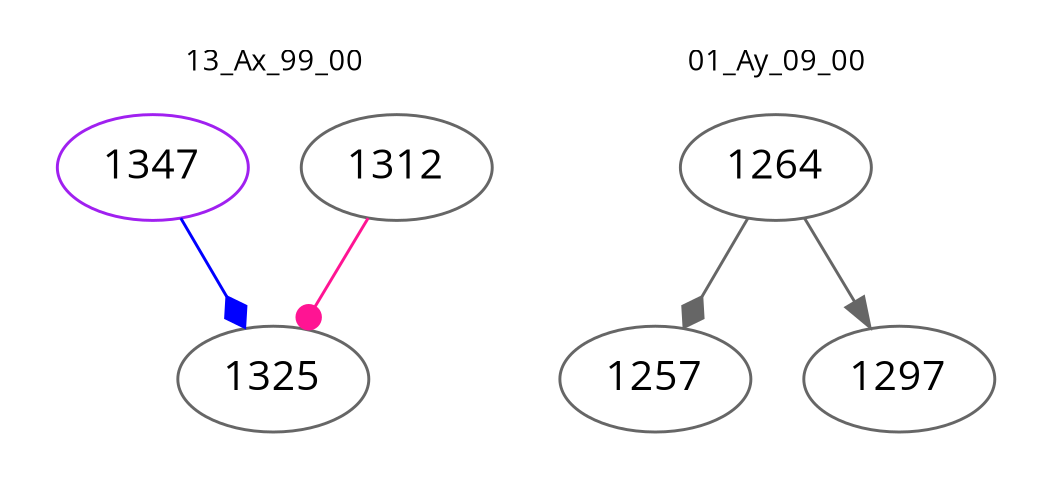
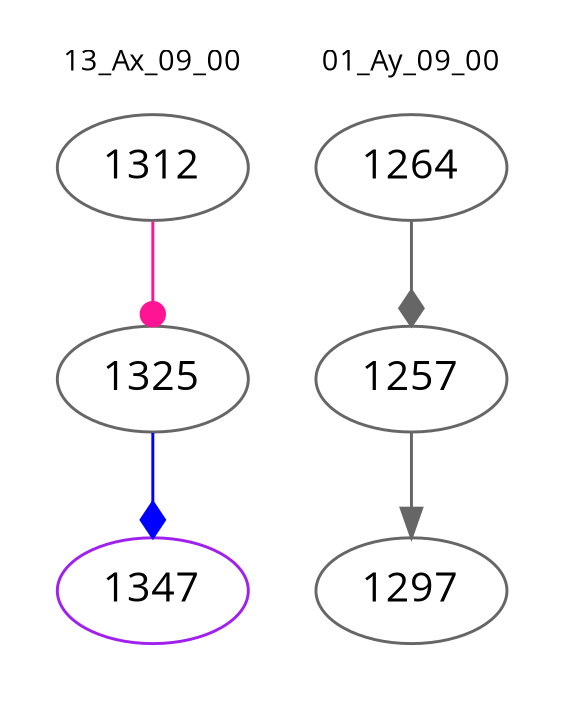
  digraph {
    fontname="Open Sans"
    node [color=gray40 fontname="Open Sans"]
    edge [arrowhead=diamond color=gray40 fontname="Open Sans"]
    n1 [label=1325]
    n2 [label=1312]
    n3 [color=purple label=1347]
    n4 [label=1257]
    n5 [label=1264]
    n6 [label=1297]
    subgraph cluster_1 {
      color=white
      fontsize=10
-     label="13_Ax_99_00"
+     label="13_Ax_09_00"
      n1
      n2
      n3
    }
    subgraph cluster_2 {
      color=white
      fontsize=10
      label="01_Ay_09_00"
      n4
      n5
      n6
    }
-   n3 -> n1 [color=blue]
+   n1 -> n3 [color=blue]
    n2 -> n1 [arrowhead=dot color=deeppink]
-   n5 -> n6 [arrowhead=normal]
+   n4 -> n6 [arrowhead=normal]
    n5 -> n4
  }
